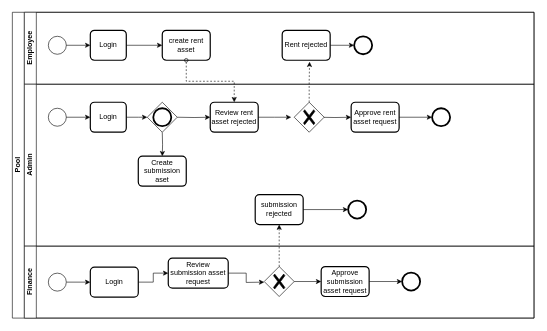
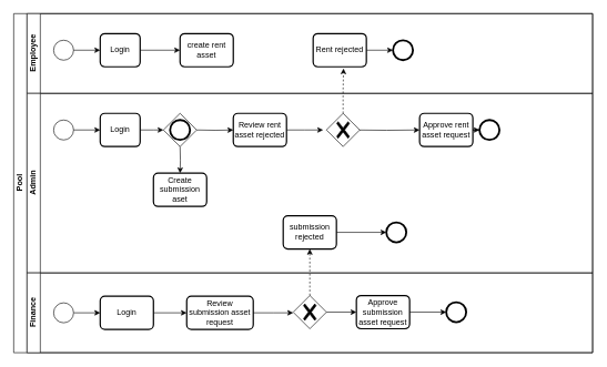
  <mxCell id="0" />
  <mxCell id="1" parent="0" />
  <mxCell id="2" value="Pool" style="swimlane;childLayout=stackLayout;resizeParent=1;resizeParentMax=0;horizontal=0;startSize=20;horizontalStack=0;html=1;" parent="1" vertex="1"><mxGeometry x="20" y="20" width="870" height="510" as="geometry" /></mxCell>
  <mxCell id="3" value="Employee" style="swimlane;startSize=20;horizontal=0;html=1;" parent="2" vertex="1"><mxGeometry x="20" width="850" height="120" as="geometry" /></mxCell>
  <mxCell id="4" value="" style="ellipse;whiteSpace=wrap;html=1;aspect=fixed;" parent="3" vertex="1"><mxGeometry x="40" y="40" width="30" height="30" as="geometry" /></mxCell>
  <mxCell id="5" style="edgeStyle=orthogonalEdgeStyle;rounded=0;orthogonalLoop=1;jettySize=auto;html=1;entryX=0;entryY=0.5;entryDx=0;entryDy=0;" parent="3" source="6" target="8" edge="1"><mxGeometry relative="1" as="geometry" /></mxCell>
  <mxCell id="6" value="Login" style="rounded=1;whiteSpace=wrap;html=1;absoluteArcSize=1;arcSize=14;strokeWidth=2;" parent="3" vertex="1"><mxGeometry x="110" y="30" width="60" height="50" as="geometry" /></mxCell>
  <mxCell id="7" style="edgeStyle=orthogonalEdgeStyle;rounded=0;orthogonalLoop=1;jettySize=auto;html=1;entryX=0;entryY=0.5;entryDx=0;entryDy=0;" parent="3" source="4" target="6" edge="1"><mxGeometry relative="1" as="geometry" /></mxCell>
  <mxCell id="8" value="create rent asset" style="rounded=1;whiteSpace=wrap;html=1;absoluteArcSize=1;arcSize=14;strokeWidth=2;" parent="3" vertex="1"><mxGeometry x="230" y="30" width="80" height="50" as="geometry" /></mxCell>
  <mxCell id="9" style="edgeStyle=orthogonalEdgeStyle;rounded=0;orthogonalLoop=1;jettySize=auto;html=1;entryX=0;entryY=0.5;entryDx=0;entryDy=0;startArrow=none;startFill=0;" parent="3" source="10" target="11" edge="1"><mxGeometry relative="1" as="geometry" /></mxCell>
  <mxCell id="10" value="Rent rejected" style="rounded=1;whiteSpace=wrap;html=1;absoluteArcSize=1;arcSize=14;strokeWidth=2;" parent="3" vertex="1"><mxGeometry x="430" y="30" width="80" height="50" as="geometry" /></mxCell>
  <mxCell id="11" value="" style="ellipse;whiteSpace=wrap;html=1;aspect=fixed;strokeWidth=3;" parent="3" vertex="1"><mxGeometry x="550" y="40" width="30" height="30" as="geometry" /></mxCell>
  <mxCell id="12" value="Admin" style="swimlane;startSize=20;horizontal=0;html=1;" parent="2" vertex="1"><mxGeometry x="20" y="120" width="850" height="270" as="geometry" /></mxCell>
  <mxCell id="13" value="" style="ellipse;whiteSpace=wrap;html=1;aspect=fixed;" parent="12" vertex="1"><mxGeometry x="40" y="40" width="30" height="30" as="geometry" /></mxCell>
  <mxCell id="14" style="edgeStyle=orthogonalEdgeStyle;rounded=0;orthogonalLoop=1;jettySize=auto;html=1;entryX=0;entryY=0.5;entryDx=0;entryDy=0;entryPerimeter=0;startArrow=none;startFill=0;" parent="12" source="15" edge="1"><mxGeometry relative="1" as="geometry"><mxPoint x="205" y="55" as="targetPoint" /></mxGeometry></mxCell>
  <mxCell id="15" value="Login" style="rounded=1;whiteSpace=wrap;html=1;absoluteArcSize=1;arcSize=14;strokeWidth=2;" parent="12" vertex="1"><mxGeometry x="110" y="30" width="60" height="50" as="geometry" /></mxCell>
  <mxCell id="16" style="edgeStyle=orthogonalEdgeStyle;rounded=0;orthogonalLoop=1;jettySize=auto;html=1;entryX=0;entryY=0.5;entryDx=0;entryDy=0;" parent="12" source="13" target="15" edge="1"><mxGeometry relative="1" as="geometry" /></mxCell>
  <mxCell id="17" style="edgeStyle=orthogonalEdgeStyle;rounded=0;orthogonalLoop=1;jettySize=auto;html=1;entryX=0;entryY=0.5;entryDx=0;entryDy=0;startArrow=none;startFill=0;" parent="12" source="18" edge="1"><mxGeometry relative="1" as="geometry"><mxPoint x="445" y="55" as="targetPoint" /></mxGeometry></mxCell>
  <mxCell id="18" value="Review rent asset rejected" style="rounded=1;whiteSpace=wrap;html=1;absoluteArcSize=1;arcSize=14;strokeWidth=2;" parent="12" vertex="1"><mxGeometry x="310" y="30" width="80" height="50" as="geometry" /></mxCell>
  <mxCell id="19" style="edgeStyle=orthogonalEdgeStyle;rounded=0;orthogonalLoop=1;jettySize=auto;html=1;entryX=0;entryY=0.5;entryDx=0;entryDy=0;startArrow=none;startFill=0;" parent="12" target="21" edge="1"><mxGeometry relative="1" as="geometry"><mxPoint x="490.0" y="55" as="sourcePoint" /></mxGeometry></mxCell>
  <mxCell id="20" style="edgeStyle=orthogonalEdgeStyle;rounded=0;orthogonalLoop=1;jettySize=auto;html=1;entryX=0;entryY=0.5;entryDx=0;entryDy=0;startArrow=none;startFill=0;" parent="12" source="21" target="27" edge="1"><mxGeometry relative="1" as="geometry" /></mxCell>
- <mxCell id="21" value="Approve rent asset request" style="rounded=1;whiteSpace=wrap;html=1;absoluteArcSize=1;arcSize=14;strokeWidth=2;" parent="12" vertex="1"><mxGeometry x="545" y="30" width="80" height="50" as="geometry" /></mxCell>
+ <mxCell id="21" value="Approve rent asset request" style="rounded=1;whiteSpace=wrap;html=1;absoluteArcSize=1;arcSize=14;strokeWidth=2;" parent="12" vertex="1"><mxGeometry x="590" y="30" width="80" height="50" as="geometry" /></mxCell>
  <mxCell id="22" value="Create submission aset" style="rounded=1;whiteSpace=wrap;html=1;absoluteArcSize=1;arcSize=14;strokeWidth=2;" parent="12" vertex="1"><mxGeometry x="190" y="120" width="80" height="50" as="geometry" /></mxCell>
  <mxCell id="23" style="edgeStyle=orthogonalEdgeStyle;rounded=0;orthogonalLoop=1;jettySize=auto;html=1;entryX=0;entryY=0.5;entryDx=0;entryDy=0;startArrow=none;startFill=0;" parent="12" target="18" edge="1"><mxGeometry relative="1" as="geometry"><mxPoint x="255" y="55" as="sourcePoint" /></mxGeometry></mxCell>
  <mxCell id="24" style="edgeStyle=orthogonalEdgeStyle;rounded=0;orthogonalLoop=1;jettySize=auto;html=1;entryX=0.5;entryY=0;entryDx=0;entryDy=0;startArrow=none;startFill=0;" parent="12" target="22" edge="1"><mxGeometry relative="1" as="geometry"><mxPoint x="230" y="80" as="sourcePoint" /></mxGeometry></mxCell>
  <mxCell id="25" value="" style="points=[[0.25,0.25,0],[0.5,0,0],[0.75,0.25,0],[1,0.5,0],[0.75,0.75,0],[0.5,1,0],[0.25,0.75,0],[0,0.5,0]];shape=mxgraph.bpmn.gateway2;html=1;verticalLabelPosition=bottom;labelBackgroundColor=#ffffff;verticalAlign=top;align=center;perimeter=rhombusPerimeter;outlineConnect=0;outline=none;symbol=none;gwType=exclusive;" parent="12" vertex="1"><mxGeometry x="450" y="30" width="50" height="50" as="geometry" /></mxCell>
  <mxCell id="26" value="" style="points=[[0.25,0.25,0],[0.5,0,0],[0.75,0.25,0],[1,0.5,0],[0.75,0.75,0],[0.5,1,0],[0.25,0.75,0],[0,0.5,0]];shape=mxgraph.bpmn.gateway2;html=1;verticalLabelPosition=bottom;labelBackgroundColor=#ffffff;verticalAlign=top;align=center;perimeter=rhombusPerimeter;outlineConnect=0;outline=end;symbol=general;" parent="12" vertex="1"><mxGeometry x="205" y="30" width="50" height="50" as="geometry" /></mxCell>
  <mxCell id="27" value="" style="ellipse;whiteSpace=wrap;html=1;aspect=fixed;strokeWidth=3;" parent="12" vertex="1"><mxGeometry x="680" y="40" width="30" height="30" as="geometry" /></mxCell>
  <mxCell id="28" value="submission rejected" style="rounded=1;whiteSpace=wrap;html=1;absoluteArcSize=1;arcSize=14;strokeWidth=2;" parent="12" vertex="1"><mxGeometry x="385" y="184" width="80" height="50" as="geometry" /></mxCell>
  <mxCell id="29" value="" style="ellipse;whiteSpace=wrap;html=1;aspect=fixed;strokeWidth=3;" parent="12" vertex="1"><mxGeometry x="540" y="194" width="30" height="30" as="geometry" /></mxCell>
  <mxCell id="30" style="edgeStyle=orthogonalEdgeStyle;rounded=0;orthogonalLoop=1;jettySize=auto;html=1;entryX=0;entryY=0.5;entryDx=0;entryDy=0;startArrow=none;startFill=0;exitX=1;exitY=0.5;exitDx=0;exitDy=0;" parent="12" source="28" target="29" edge="1"><mxGeometry relative="1" as="geometry"><mxPoint x="470" y="209" as="sourcePoint" /></mxGeometry></mxCell>
  <mxCell id="31" style="edgeStyle=orthogonalEdgeStyle;rounded=0;orthogonalLoop=1;jettySize=auto;html=1;entryX=0;entryY=0.5;entryDx=0;entryDy=0;startArrow=none;startFill=0;" parent="12" source="32" target="35" edge="1"><mxGeometry relative="1" as="geometry" /></mxCell>
  <mxCell id="32" value="Approve submission asset request" style="rounded=1;whiteSpace=wrap;html=1;absoluteArcSize=1;arcSize=14;strokeWidth=2;" parent="12" vertex="1"><mxGeometry x="495" y="304" width="80" height="50" as="geometry" /></mxCell>
  <mxCell id="33" style="edgeStyle=orthogonalEdgeStyle;rounded=0;orthogonalLoop=1;jettySize=auto;html=1;entryX=0;entryY=0.5;entryDx=0;entryDy=0;startArrow=none;startFill=0;" parent="12" source="34" target="32" edge="1"><mxGeometry relative="1" as="geometry" /></mxCell>
  <mxCell id="34" value="" style="points=[[0.25,0.25,0],[0.5,0,0],[0.75,0.25,0],[1,0.5,0],[0.75,0.75,0],[0.5,1,0],[0.25,0.75,0],[0,0.5,0]];shape=mxgraph.bpmn.gateway2;html=1;verticalLabelPosition=bottom;labelBackgroundColor=#ffffff;verticalAlign=top;align=center;perimeter=rhombusPerimeter;outlineConnect=0;outline=none;symbol=none;gwType=exclusive;" parent="12" vertex="1"><mxGeometry x="400" y="304" width="50" height="50" as="geometry" /></mxCell>
  <mxCell id="35" value="" style="ellipse;whiteSpace=wrap;html=1;aspect=fixed;strokeWidth=3;" parent="12" vertex="1"><mxGeometry x="630" y="314" width="30" height="30" as="geometry" /></mxCell>
  <mxCell id="36" style="edgeStyle=orthogonalEdgeStyle;rounded=0;orthogonalLoop=1;jettySize=auto;html=1;entryX=0.5;entryY=1;entryDx=0;entryDy=0;startArrow=none;startFill=0;dashed=1;" parent="12" source="34" target="28" edge="1"><mxGeometry relative="1" as="geometry"><mxPoint x="425.68" y="236.45" as="targetPoint" /></mxGeometry></mxCell>
  <mxCell id="37" value="Finance" style="swimlane;startSize=20;horizontal=0;html=1;" parent="2" vertex="1"><mxGeometry x="20" y="390" width="850" height="120" as="geometry" /></mxCell>
  <mxCell id="38" style="edgeStyle=orthogonalEdgeStyle;rounded=0;orthogonalLoop=1;jettySize=auto;html=1;entryX=0;entryY=0.5;entryDx=0;entryDy=0;" parent="37" source="39" target="41" edge="1"><mxGeometry relative="1" as="geometry" /></mxCell>
  <mxCell id="39" value="" style="ellipse;whiteSpace=wrap;html=1;aspect=fixed;" parent="37" vertex="1"><mxGeometry x="40" y="45" width="30" height="30" as="geometry" /></mxCell>
  <mxCell id="40" style="edgeStyle=orthogonalEdgeStyle;rounded=0;orthogonalLoop=1;jettySize=auto;html=1;entryX=0;entryY=0.5;entryDx=0;entryDy=0;startArrow=none;startFill=0;" parent="37" source="41" target="42" edge="1"><mxGeometry relative="1" as="geometry" /></mxCell>
  <mxCell id="41" value="Login" style="rounded=1;whiteSpace=wrap;html=1;absoluteArcSize=1;arcSize=14;strokeWidth=2;" parent="37" vertex="1"><mxGeometry x="110" y="35" width="80" height="50" as="geometry" /></mxCell>
- <mxCell id="42" value="Review submission&amp;nbsp;asset request" style="rounded=1;whiteSpace=wrap;html=1;absoluteArcSize=1;arcSize=14;strokeWidth=2;" parent="37" vertex="1"><mxGeometry x="240" y="20" width="100" height="50" as="geometry" /></mxCell>
- <mxCell id="43" style="edgeStyle=orthogonalEdgeStyle;rounded=0;orthogonalLoop=1;jettySize=auto;html=1;entryX=0.5;entryY=0;entryDx=0;entryDy=0;dashed=1;startArrow=oval;startFill=0;" parent="2" source="8" target="18" edge="1"><mxGeometry relative="1" as="geometry" /></mxCell>
+ <mxCell id="42" value="Review submission&amp;nbsp;asset request" style="rounded=1;whiteSpace=wrap;html=1;absoluteArcSize=1;arcSize=14;strokeWidth=2;" parent="37" vertex="1"><mxGeometry x="240" y="35" width="100" height="50" as="geometry" /></mxCell>
  <mxCell id="44" style="edgeStyle=orthogonalEdgeStyle;rounded=0;orthogonalLoop=1;jettySize=auto;html=1;entryX=0.571;entryY=1.049;entryDx=0;entryDy=0;entryPerimeter=0;startArrow=none;startFill=0;dashed=1;" parent="2" source="25" target="10" edge="1"><mxGeometry relative="1" as="geometry" /></mxCell>
  <mxCell id="45" style="edgeStyle=orthogonalEdgeStyle;rounded=0;orthogonalLoop=1;jettySize=auto;html=1;startArrow=none;startFill=0;" parent="1" source="42" edge="1"><mxGeometry relative="1" as="geometry"><mxPoint x="440" y="470" as="targetPoint" /></mxGeometry></mxCell>
